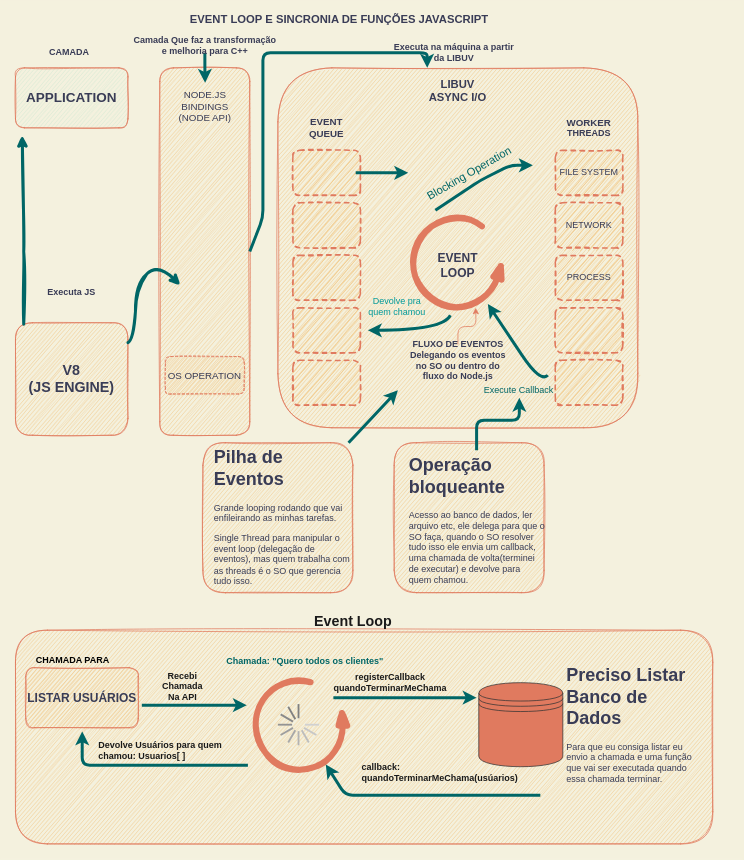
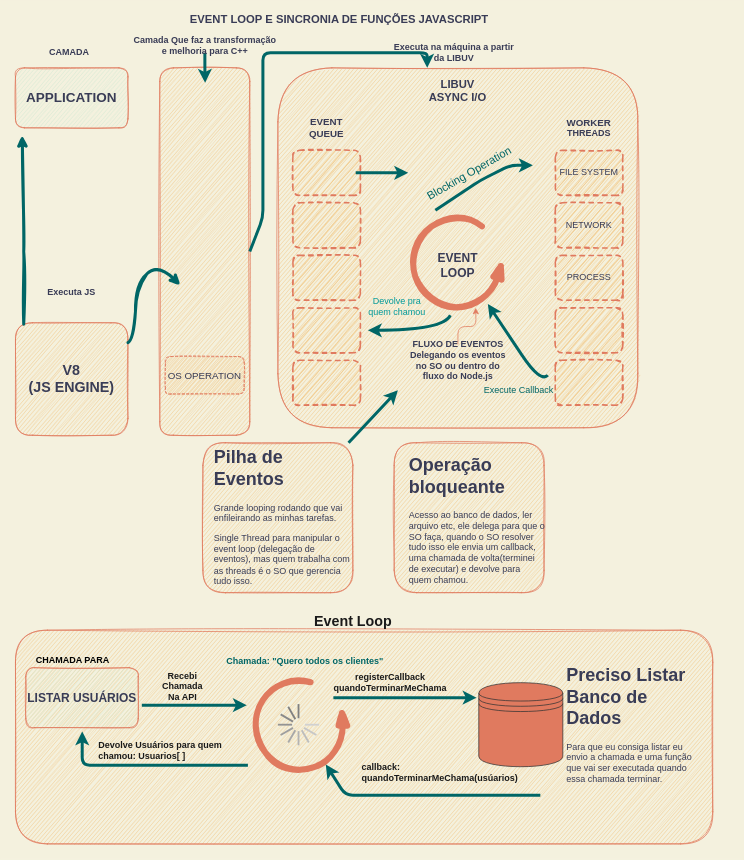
  <mxCell id="0" />
  <mxCell id="1" parent="0" />
  <mxCell id="2" value="" style="whiteSpace=wrap;html=1;aspect=fixed;rounded=1;fillColor=#F2CC8F;strokeColor=#E07A5F;fontColor=#393C56;sketch=1;" vertex="1" parent="1"><mxGeometry x="525.06" y="590.06" width="199.88" height="199.88" as="geometry" /></mxCell>
  <mxCell id="3" value="" style="whiteSpace=wrap;html=1;aspect=fixed;rounded=1;fillColor=#F2CC8F;strokeColor=#E07A5F;fontColor=#393C56;sketch=1;" vertex="1" parent="1"><mxGeometry x="270" y="590" width="200" height="200" as="geometry" /></mxCell>
  <mxCell id="4" value="" style="rounded=1;whiteSpace=wrap;html=1;sketch=1;fillColor=#F2CC8F;strokeColor=#E07A5F;fontColor=#393C56;" vertex="1" parent="1"><mxGeometry x="20" y="840" width="930" height="285" as="geometry" /></mxCell>
  <mxCell id="5" value="&lt;font style=&quot;font-size: 19px&quot;&gt;&lt;b&gt;&lt;font style=&quot;font-size: 19px&quot;&gt;V8&lt;/font&gt;&lt;br&gt;(JS ENGINE)&lt;/b&gt;&lt;/font&gt;" style="whiteSpace=wrap;html=1;aspect=fixed;rounded=1;fillColor=#F2CC8F;strokeColor=#E07A5F;fontColor=#393C56;sketch=1;" parent="1" vertex="1"><mxGeometry x="20" y="430" width="150" height="150" as="geometry" /></mxCell>
  <mxCell id="6" value="&lt;font style=&quot;font-size: 18px&quot;&gt;&lt;b&gt;APPLICATION&lt;/b&gt;&lt;/font&gt;" style="rounded=1;whiteSpace=wrap;html=1;sketch=1;fillColor=#d5e8d4;strokeColor=#E07A5F;fontColor=#393C56;" parent="1" vertex="1"><mxGeometry x="20" y="90" width="150" height="80" as="geometry" /></mxCell>
  <mxCell id="7" value="" style="rounded=1;whiteSpace=wrap;html=1;sketch=1;fillColor=#F2CC8F;strokeColor=#E07A5F;fontColor=#393C56;" parent="1" vertex="1"><mxGeometry x="212.5" y="90" width="120" height="490" as="geometry" /></mxCell>
- <mxCell id="8" value="&lt;font style=&quot;font-size: 13px&quot;&gt;&lt;span&gt;NODE.JS&lt;/span&gt;&lt;br&gt;&lt;span&gt;BINDINGS&lt;/span&gt;&lt;br&gt;&lt;span&gt;(NODE API)&lt;/span&gt;&lt;/font&gt;" style="text;html=1;strokeColor=none;fillColor=none;align=center;verticalAlign=middle;whiteSpace=wrap;rounded=0;sketch=1;fontColor=#393C56;" parent="1" vertex="1"><mxGeometry x="227.5" y="130" width="90" height="23.33" as="geometry" /></mxCell>
  <mxCell id="9" value="&lt;font style=&quot;font-size: 13px&quot;&gt;OS OPERATION&lt;/font&gt;" style="rounded=1;whiteSpace=wrap;html=1;strokeWidth=1;shadow=0;perimeterSpacing=0;dashed=1;sketch=1;fillColor=#F2CC8F;strokeColor=#E07A5F;fontColor=#393C56;" parent="1" vertex="1"><mxGeometry x="220" y="475" width="105" height="50" as="geometry" /></mxCell>
  <mxCell id="10" value="" style="endArrow=classic;html=1;strokeWidth=4;sketch=1;curved=1;fontColor=#393C56;labelBackgroundColor=#F4F1DE;strokeColor=#006666;" parent="1" source="5" edge="1"><mxGeometry width="50" height="50" relative="1" as="geometry"><mxPoint x="169" y="450" as="sourcePoint" /><mxPoint x="240" y="380" as="targetPoint" /><Array as="points"><mxPoint x="180" y="450" /><mxPoint x="180" y="380" /><mxPoint x="210" y="350" /></Array></mxGeometry></mxCell>
  <mxCell id="11" value="" style="endArrow=classic;html=1;strokeWidth=4;sketch=1;curved=1;fontColor=#393C56;labelBackgroundColor=#F4F1DE;strokeColor=#006666;" parent="1" edge="1"><mxGeometry width="50" height="50" relative="1" as="geometry"><mxPoint x="31" y="432" as="sourcePoint" /><mxPoint x="29" y="180" as="targetPoint" /><Array as="points"><mxPoint x="31" y="370" /><mxPoint x="31" y="300" /></Array></mxGeometry></mxCell>
  <mxCell id="12" value="" style="whiteSpace=wrap;html=1;aspect=fixed;rounded=1;shadow=0;strokeWidth=1;fillColor=#F2CC8F;sketch=1;strokeColor=#E07A5F;fontColor=#393C56;" parent="1" vertex="1"><mxGeometry x="370" y="90" width="480" height="480" as="geometry" /></mxCell>
  <mxCell id="13" value="&lt;font style=&quot;font-size: 13px&quot;&gt;&lt;b&gt;EVENT&lt;br&gt;QUEUE&lt;/b&gt;&lt;/font&gt;" style="text;html=1;strokeColor=none;fillColor=none;align=center;verticalAlign=middle;whiteSpace=wrap;rounded=0;shadow=0;strokeWidth=3;sketch=1;fontColor=#393C56;" parent="1" vertex="1"><mxGeometry x="415" y="160" width="40" height="20" as="geometry" /></mxCell>
  <mxCell id="14" value="" style="rounded=1;whiteSpace=wrap;html=1;shadow=0;strokeWidth=2;fillColor=#F2CC8F;sketch=1;strokeColor=#E07A5F;fontColor=#393C56;dashed=1;" parent="1" vertex="1"><mxGeometry x="390" y="270" width="90" height="60" as="geometry" /></mxCell>
  <mxCell id="15" value="" style="rounded=1;whiteSpace=wrap;html=1;shadow=0;strokeWidth=2;fillColor=#F2CC8F;sketch=1;strokeColor=#E07A5F;fontColor=#393C56;dashed=1;" parent="1" vertex="1"><mxGeometry x="390" y="340" width="90" height="60" as="geometry" /></mxCell>
  <mxCell id="16" value="" style="rounded=1;whiteSpace=wrap;html=1;shadow=0;strokeWidth=2;fillColor=#F2CC8F;sketch=1;strokeColor=#E07A5F;fontColor=#393C56;dashed=1;" parent="1" vertex="1"><mxGeometry x="390" y="410" width="90" height="60" as="geometry" /></mxCell>
  <mxCell id="17" value="" style="rounded=1;whiteSpace=wrap;html=1;shadow=0;strokeWidth=2;fillColor=#F2CC8F;sketch=1;strokeColor=#E07A5F;fontColor=#393C56;dashed=1;" parent="1" vertex="1"><mxGeometry x="390" y="480" width="90" height="60" as="geometry" /></mxCell>
  <mxCell id="18" value="" style="rounded=1;whiteSpace=wrap;html=1;shadow=0;strokeWidth=2;fillColor=#F2CC8F;sketch=1;strokeColor=#E07A5F;fontColor=#393C56;dashed=1;" parent="1" vertex="1"><mxGeometry x="390" y="200" width="90" height="60" as="geometry" /></mxCell>
  <mxCell id="19" value="&lt;b&gt;&lt;span style=&quot;font-size: 13px&quot;&gt;WORKER&lt;br&gt;&lt;/span&gt;THREADS&lt;/b&gt;" style="text;html=1;strokeColor=none;fillColor=none;align=center;verticalAlign=middle;whiteSpace=wrap;rounded=0;shadow=0;strokeWidth=3;sketch=1;fontColor=#393C56;" parent="1" vertex="1"><mxGeometry x="765" y="160" width="40" height="20" as="geometry" /></mxCell>
  <mxCell id="20" value="NETWORK" style="rounded=1;whiteSpace=wrap;html=1;shadow=0;strokeWidth=2;fillColor=#F2CC8F;sketch=1;strokeColor=#E07A5F;fontColor=#393C56;dashed=1;" parent="1" vertex="1"><mxGeometry x="740" y="270" width="90" height="60" as="geometry" /></mxCell>
  <mxCell id="21" value="PROCESS" style="rounded=1;whiteSpace=wrap;html=1;shadow=0;strokeWidth=2;fillColor=#F2CC8F;sketch=1;strokeColor=#E07A5F;fontColor=#393C56;dashed=1;" parent="1" vertex="1"><mxGeometry x="740" y="340" width="90" height="60" as="geometry" /></mxCell>
  <mxCell id="22" value="" style="rounded=1;whiteSpace=wrap;html=1;shadow=0;strokeWidth=2;fillColor=#F2CC8F;sketch=1;strokeColor=#E07A5F;fontColor=#393C56;dashed=1;" parent="1" vertex="1"><mxGeometry x="740" y="410" width="90" height="60" as="geometry" /></mxCell>
  <mxCell id="23" value="" style="rounded=1;whiteSpace=wrap;html=1;shadow=0;strokeWidth=2;fillColor=#F2CC8F;sketch=1;strokeColor=#E07A5F;fontColor=#393C56;dashed=1;" parent="1" vertex="1"><mxGeometry x="740" y="480" width="90" height="60" as="geometry" /></mxCell>
  <mxCell id="24" value="FILE SYSTEM" style="rounded=1;whiteSpace=wrap;html=1;shadow=0;strokeWidth=2;fillColor=#F2CC8F;sketch=1;strokeColor=#E07A5F;fontColor=#393C56;dashed=1;" parent="1" vertex="1"><mxGeometry x="740" y="200" width="90" height="60" as="geometry" /></mxCell>
  <mxCell id="25" value="" style="verticalLabelPosition=bottom;html=1;verticalAlign=top;strokeWidth=8;shape=mxgraph.lean_mapping.physical_pull;pointerEvents=1;rounded=1;shadow=0;fillColor=#F2CC8F;rotation=5;sketch=1;fontColor=#393C56;strokeColor=#E07A5F;" parent="1" vertex="1"><mxGeometry x="550" y="290" width="120" height="120" as="geometry" /></mxCell>
  <mxCell id="26" value="&lt;b style=&quot;font-size: 16px&quot;&gt;EVENT&lt;br&gt;LOOP&lt;/b&gt;" style="text;html=1;strokeColor=none;fillColor=none;align=center;verticalAlign=middle;whiteSpace=wrap;rounded=0;shadow=0;sketch=1;fontColor=#393C56;" parent="1" vertex="1"><mxGeometry x="565" y="330" width="90" height="45" as="geometry" /></mxCell>
  <mxCell id="27" value="&lt;b&gt;&lt;font style=&quot;font-size: 15px&quot;&gt;LIBUV&lt;br&gt;ASYNC I/O&lt;/font&gt;&lt;/b&gt;" style="text;html=1;strokeColor=none;fillColor=none;align=center;verticalAlign=middle;whiteSpace=wrap;rounded=0;shadow=0;sketch=1;fontColor=#393C56;" parent="1" vertex="1"><mxGeometry x="565" y="110" width="90" height="20" as="geometry" /></mxCell>
  <mxCell id="28" value="&lt;b&gt;&lt;font style=&quot;font-size: 15px&quot;&gt;EVENT LOOP E SINCRONIA DE FUNÇÕES JAVASCRIPT&lt;/font&gt;&lt;/b&gt;" style="text;html=1;strokeColor=none;fillColor=none;align=center;verticalAlign=middle;whiteSpace=wrap;rounded=0;sketch=0;fontColor=#393C56;" parent="1" vertex="1"><mxGeometry x="212.5" y="20" width="477.5" height="9" as="geometry" /></mxCell>
  <mxCell id="29" value="" style="endArrow=classic;html=1;fontColor=#393C56;fillColor=#F2CC8F;strokeWidth=4;strokeColor=#006666;" parent="1" edge="1"><mxGeometry width="50" height="50" relative="1" as="geometry"><mxPoint x="580" y="280" as="sourcePoint" /><mxPoint x="710" y="220" as="targetPoint" /><Array as="points"><mxPoint x="640" y="240" /><mxPoint x="680" y="220" /></Array></mxGeometry></mxCell>
  <mxCell id="30" value="&lt;font style=&quot;font-size: 15px&quot; color=&quot;#006666&quot;&gt;Blocking Operation&lt;/font&gt;" style="text;html=1;strokeColor=none;fillColor=none;align=center;verticalAlign=middle;whiteSpace=wrap;rounded=0;sketch=0;fontColor=#393C56;rotation=-30;" parent="1" vertex="1"><mxGeometry x="560" y="220" width="130" height="20" as="geometry" /></mxCell>
  <mxCell id="31" value="&lt;b&gt;CAMADA&lt;/b&gt;" style="text;html=1;strokeColor=none;fillColor=none;align=center;verticalAlign=middle;whiteSpace=wrap;rounded=0;sketch=0;fontColor=#393C56;" parent="1" vertex="1"><mxGeometry x="72" y="60" width="40" height="20" as="geometry" /></mxCell>
  <mxCell id="32" value="&lt;b&gt;Executa JS&lt;/b&gt;" style="text;html=1;strokeColor=none;fillColor=none;align=center;verticalAlign=middle;whiteSpace=wrap;rounded=0;sketch=0;fontColor=#393C56;" parent="1" vertex="1"><mxGeometry x="61.25" y="380" width="67.5" height="20" as="geometry" /></mxCell>
  <mxCell id="33" value="" style="edgeStyle=orthogonalEdgeStyle;curved=0;rounded=1;sketch=0;orthogonalLoop=1;jettySize=auto;html=1;fontColor=#393C56;strokeWidth=4;fillColor=#F2CC8F;strokeColor=#006666;" parent="1" source="34" edge="1"><mxGeometry relative="1" as="geometry"><mxPoint x="273" y="110" as="targetPoint" /></mxGeometry></mxCell>
  <mxCell id="34" value="&lt;b&gt;Camada Que faz a transformação e melhoria para C++&lt;/b&gt;" style="text;html=1;strokeColor=none;fillColor=none;align=center;verticalAlign=middle;whiteSpace=wrap;rounded=0;sketch=0;fontColor=#393C56;" parent="1" vertex="1"><mxGeometry x="173.75" y="50" width="197.5" height="20" as="geometry" /></mxCell>
  <mxCell id="35" value="&lt;h1&gt;&lt;br&gt;&lt;/h1&gt;" style="text;html=1;strokeColor=none;fillColor=none;spacing=5;spacingTop=-20;whiteSpace=wrap;overflow=hidden;rounded=0;sketch=0;fontColor=#393C56;" parent="1" vertex="1"><mxGeometry x="390" y="190" width="190" height="120" as="geometry" /></mxCell>
  <mxCell id="36" value="" style="endArrow=classic;html=1;fontColor=#393C56;strokeWidth=4;fillColor=#F2CC8F;entryX=0.415;entryY=0;entryDx=0;entryDy=0;entryPerimeter=0;exitX=1;exitY=0.5;exitDx=0;exitDy=0;strokeColor=#006666;" parent="1" source="7" target="12" edge="1"><mxGeometry width="50" height="50" relative="1" as="geometry"><mxPoint x="460" y="310" as="sourcePoint" /><mxPoint x="570" y="80" as="targetPoint" /><Array as="points"><mxPoint x="350" y="290" /><mxPoint x="350" y="240" /><mxPoint x="350" y="150" /><mxPoint x="350" y="110" /><mxPoint x="350" y="70" /><mxPoint x="400" y="70" /><mxPoint x="569" y="70" /></Array></mxGeometry></mxCell>
  <mxCell id="37" value="&lt;b&gt;Executa na máquina a partir da LIBUV&lt;/b&gt;" style="text;html=1;strokeColor=none;fillColor=none;align=center;verticalAlign=middle;whiteSpace=wrap;rounded=0;sketch=0;fontColor=#393C56;" parent="1" vertex="1"><mxGeometry x="520" y="60" width="170" height="20" as="geometry" /></mxCell>
  <mxCell id="38" value="" style="edgeStyle=orthogonalEdgeStyle;curved=0;rounded=1;sketch=0;orthogonalLoop=1;jettySize=auto;html=1;fontColor=#393C56;strokeColor=#E07A5F;strokeWidth=1;fillColor=#F2CC8F;" parent="1" source="39" edge="1"><mxGeometry relative="1" as="geometry"><mxPoint x="633.75" y="410" as="targetPoint" /></mxGeometry></mxCell>
  <mxCell id="39" value="&lt;b&gt;FLUXO DE EVENTOS&lt;br&gt;Delegando os eventos no SO ou dentro do fluxo do Node.js&lt;br&gt;&lt;/b&gt;" style="text;html=1;strokeColor=none;fillColor=none;align=center;verticalAlign=middle;whiteSpace=wrap;rounded=0;sketch=0;fontColor=#393C56;" parent="1" vertex="1"><mxGeometry x="543.75" y="459" width="132.5" height="42.5" as="geometry" /></mxCell>
- <mxCell id="40" value="" style="edgeStyle=orthogonalEdgeStyle;curved=0;rounded=1;sketch=0;orthogonalLoop=1;jettySize=auto;html=1;fontColor=#393C56;strokeColor=#006666;strokeWidth=4;fillColor=#F2CC8F;" parent="1" source="41" target="43" edge="1"><mxGeometry relative="1" as="geometry"><Array as="points"><mxPoint x="635" y="560" /><mxPoint x="692" y="560" /></Array></mxGeometry></mxCell>
  <mxCell id="41" value="&lt;h1&gt;Operação bloqueante&lt;/h1&gt;&lt;p&gt;Acesso ao banco de dados, ler arquivo etc, ele delega para que o SO faça, quando o SO resolver tudo isso ele envia um callback, uma chamada de volta(terminei de executar) e devolve para quem chamou.&lt;/p&gt;" style="text;html=1;strokeColor=none;fillColor=none;spacing=5;spacingTop=-20;whiteSpace=wrap;overflow=hidden;rounded=0;sketch=0;fontColor=#393C56;" parent="1" vertex="1"><mxGeometry x="540" y="600" width="190" height="180" as="geometry" /></mxCell>
  <mxCell id="42" value="" style="curved=1;endArrow=classic;html=1;fontColor=#393C56;strokeWidth=4;fillColor=#647687;strokeColor=#006666;" parent="1" edge="1"><mxGeometry width="50" height="50" relative="1" as="geometry"><mxPoint x="730" y="500" as="sourcePoint" /><mxPoint x="650" y="405" as="targetPoint" /><Array as="points"><mxPoint x="720" y="510" /><mxPoint x="670" y="435" /></Array></mxGeometry></mxCell>
  <mxCell id="43" value="&lt;font color=&quot;#006666&quot;&gt;Execute Callback&lt;/font&gt;" style="text;html=1;strokeColor=none;fillColor=none;align=center;verticalAlign=middle;whiteSpace=wrap;rounded=0;sketch=0;fontColor=#393C56;" parent="1" vertex="1"><mxGeometry x="643" y="510" width="97" height="20" as="geometry" /></mxCell>
  <mxCell id="44" value="" style="curved=1;endArrow=classic;html=1;fontColor=#393C56;strokeWidth=4;fillColor=#647687;strokeColor=#006666;" parent="1" edge="1"><mxGeometry width="50" height="50" relative="1" as="geometry"><mxPoint x="600" y="420" as="sourcePoint" /><mxPoint x="490" y="440" as="targetPoint" /><Array as="points"><mxPoint x="590" y="440" /></Array></mxGeometry></mxCell>
  <mxCell id="45" value="&lt;font color=&quot;#009999&quot;&gt;Devolve pra quem chamou&lt;/font&gt;" style="text;html=1;strokeColor=none;fillColor=none;align=center;verticalAlign=middle;whiteSpace=wrap;rounded=0;sketch=0;fontColor=#393C56;" parent="1" vertex="1"><mxGeometry x="480" y="400" width="97.5" height="16.6" as="geometry" /></mxCell>
  <mxCell id="46" value="&lt;h1&gt;Pilha de Eventos&lt;/h1&gt;&lt;p&gt;Grande looping rodando que vai enfileirando as minhas tarefas.&lt;/p&gt;&lt;p&gt;Single Thread para manipular o event loop (delegação de eventos), mas quem trabalha com as threads é o SO que gerencia tudo isso.&lt;/p&gt;" style="text;html=1;strokeColor=none;fillColor=none;spacing=5;spacingTop=-20;whiteSpace=wrap;overflow=hidden;rounded=0;sketch=0;fontColor=#393C56;" parent="1" vertex="1"><mxGeometry x="280" y="590" width="190" height="190" as="geometry" /></mxCell>
  <mxCell id="47" value="" style="endArrow=classic;html=1;fontColor=#393C56;strokeColor=#006666;strokeWidth=4;fillColor=#F2CC8F;" parent="1" edge="1"><mxGeometry width="50" height="50" relative="1" as="geometry"><mxPoint x="473.75" y="230" as="sourcePoint" /><mxPoint x="543.75" y="230" as="targetPoint" /><Array as="points"><mxPoint x="510" y="230" /></Array></mxGeometry></mxCell>
  <mxCell id="48" value="&lt;font style=&quot;font-size: 19px&quot;&gt;&lt;b&gt;&lt;font color=&quot;#1a1a1a&quot;&gt;Event Loop&lt;br&gt;&lt;/font&gt;&lt;/b&gt;&lt;br&gt;&lt;/font&gt;" style="text;html=1;strokeColor=none;fillColor=none;align=center;verticalAlign=middle;whiteSpace=wrap;rounded=0;" parent="1" vertex="1"><mxGeometry x="411" y="830" width="118.5" height="20" as="geometry" /></mxCell>
- <mxCell id="49" value="&lt;font size=&quot;1&quot;&gt;&lt;b style=&quot;font-size: 16px&quot;&gt;LISTAR USUÁRIOS&lt;/b&gt;&lt;/font&gt;" style="rounded=1;whiteSpace=wrap;html=1;sketch=1;fillColor=#F2CC8F;strokeColor=#E07A5F;fontColor=#393C56;" parent="1" vertex="1"><mxGeometry x="33.75" y="890" width="150" height="80" as="geometry" /></mxCell>
+ <mxCell id="49" value="&lt;font size=&quot;1&quot;&gt;&lt;b style=&quot;font-size: 16px&quot;&gt;LISTAR USUÁRIOS&lt;/b&gt;&lt;/font&gt;" style="rounded=1;whiteSpace=wrap;html=1;sketch=1;fillColor=#d5e8d4;strokeColor=#E07A5F;fontColor=#393C56;" parent="1" vertex="1"><mxGeometry x="33.75" y="890" width="150" height="80" as="geometry" /></mxCell>
  <mxCell id="50" value="&lt;font color=&quot;#000000&quot;&gt;&lt;b&gt;CHAMADA PARA&lt;/b&gt;&lt;/font&gt;" style="text;html=1;strokeColor=none;fillColor=none;align=center;verticalAlign=middle;whiteSpace=wrap;rounded=0;" parent="1" vertex="1"><mxGeometry x="33" y="870" width="127.31" height="20" as="geometry" /></mxCell>
  <mxCell id="51" value="&lt;b&gt;&lt;font color=&quot;#1a1a1a&quot;&gt;Recebi Chamada Na API&lt;/font&gt;&lt;/b&gt;" style="text;html=1;align=center;verticalAlign=middle;whiteSpace=wrap;rounded=0;" parent="1" vertex="1"><mxGeometry x="212.5" y="900" width="60" height="30" as="geometry" /></mxCell>
  <mxCell id="52" value="" style="shape=datastore;whiteSpace=wrap;html=1;fontColor=#000000;fillColor=#E07A5F;strokeColor=#333333;" vertex="1" parent="1"><mxGeometry x="637.93" y="910" width="112.07" height="112.07" as="geometry" /></mxCell>
  <mxCell id="53" value="" style="verticalLabelPosition=bottom;html=1;verticalAlign=top;strokeWidth=8;shape=mxgraph.lean_mapping.physical_pull;pointerEvents=1;rounded=1;shadow=0;fillColor=#F2CC8F;rotation=-15;sketch=1;fontColor=#393C56;strokeColor=#E07A5F;" vertex="1" parent="1"><mxGeometry x="340" y="906.04" width="120" height="120" as="geometry" /></mxCell>
  <mxCell id="54" value="" style="verticalLabelPosition=bottom;shadow=0;dashed=0;align=center;html=1;verticalAlign=top;strokeWidth=1;shape=mxgraph.mockup.misc.loading_circle_2;pointerEvents=1;fillColor=#E07A5F;" vertex="1" parent="1"><mxGeometry x="370" y="938.54" width="55" height="55" as="geometry" /></mxCell>
  <mxCell id="55" value="" style="endArrow=classic;html=1;strokeColor=#006666;strokeWidth=4;" edge="1" parent="1"><mxGeometry width="50" height="50" relative="1" as="geometry"><mxPoint x="444" y="930" as="sourcePoint" /><mxPoint x="635" y="930" as="targetPoint" /><Array as="points" /></mxGeometry></mxCell>
  <mxCell id="56" value="" style="endArrow=classic;html=1;strokeColor=#006666;strokeWidth=4;" edge="1" parent="1"><mxGeometry width="50" height="50" relative="1" as="geometry"><mxPoint x="188.5" y="940" as="sourcePoint" /><mxPoint x="328.5" y="940" as="targetPoint" /><Array as="points" /></mxGeometry></mxCell>
  <mxCell id="57" value="&lt;b&gt;&lt;font color=&quot;#1a1a1a&quot;&gt;registerCallback&lt;br&gt;quandoTerminarMeChama&lt;/font&gt;&lt;/b&gt;" style="text;html=1;strokeColor=none;fillColor=none;align=center;verticalAlign=middle;whiteSpace=wrap;rounded=0;" vertex="1" parent="1"><mxGeometry x="500" y="900" width="40" height="20" as="geometry" /></mxCell>
  <mxCell id="58" value="&lt;h1&gt;Preciso Listar Banco de Dados&lt;/h1&gt;&lt;div&gt;Para que eu consiga listar eu envio a chamada e uma função que vai ser executada quando essa chamada terminar.&lt;/div&gt;" style="text;html=1;strokeColor=none;fillColor=none;spacing=5;spacingTop=-20;whiteSpace=wrap;overflow=hidden;rounded=0;sketch=0;fontColor=#393C56;" vertex="1" parent="1"><mxGeometry x="750" y="880" width="190" height="180" as="geometry" /></mxCell>
  <mxCell id="59" value="&lt;b&gt;&lt;font color=&quot;#006666&quot;&gt;Chamada: &quot;Quero todos os clientes&quot;&amp;nbsp;&lt;/font&gt;&lt;/b&gt;" style="text;html=1;strokeColor=none;fillColor=none;align=center;verticalAlign=middle;whiteSpace=wrap;rounded=0;" vertex="1" parent="1"><mxGeometry x="296.37" y="870" width="223.75" height="24.35" as="geometry" /></mxCell>
  <mxCell id="60" value="" style="endArrow=classic;html=1;strokeColor=#006666;strokeWidth=4;" edge="1" parent="1" target="53"><mxGeometry width="50" height="50" relative="1" as="geometry"><mxPoint x="720" y="1060" as="sourcePoint" /><mxPoint x="447.93" y="1050" as="targetPoint" /><Array as="points"><mxPoint x="560" y="1060" /><mxPoint x="460" y="1060" /></Array></mxGeometry></mxCell>
  <mxCell id="61" value="&lt;font color=&quot;#1a1a1a&quot;&gt;&lt;b&gt;callback:&lt;br&gt;quandoTerminarMeChama(usúarios)&lt;/b&gt;&lt;/font&gt;" style="text;html=1;strokeColor=none;fillColor=none;align=left;verticalAlign=middle;whiteSpace=wrap;rounded=0;" vertex="1" parent="1"><mxGeometry x="480" y="1020" width="40" height="20" as="geometry" /></mxCell>
  <mxCell id="62" value="" style="endArrow=classic;html=1;strokeColor=#006666;strokeWidth=4;" edge="1" parent="1"><mxGeometry width="50" height="50" relative="1" as="geometry"><mxPoint x="330" y="1020" as="sourcePoint" /><mxPoint x="109" y="975" as="targetPoint" /><Array as="points"><mxPoint x="109" y="1020" /><mxPoint x="109" y="1000" /></Array></mxGeometry></mxCell>
  <mxCell id="63" value="&lt;font color=&quot;#1a1a1a&quot;&gt;&lt;b&gt;Devolve Usuários para quem chamou: Usuarios[ ]&lt;/b&gt;&lt;/font&gt;" style="text;html=1;strokeColor=none;fillColor=none;align=left;verticalAlign=middle;whiteSpace=wrap;rounded=0;" vertex="1" parent="1"><mxGeometry x="128.75" y="960" width="179.69" height="80" as="geometry" /></mxCell>
  <mxCell id="64" value="&lt;h1&gt;&lt;br&gt;&lt;/h1&gt;&lt;div&gt;&lt;br&gt;&lt;/div&gt;" style="text;html=1;strokeColor=none;fillColor=none;spacing=5;spacingTop=-20;whiteSpace=wrap;overflow=hidden;rounded=0;sketch=0;fontColor=#393C56;" vertex="1" parent="1"><mxGeometry x="780" y="550" width="190" height="190" as="geometry" /></mxCell>
  <mxCell id="65" value="" style="endArrow=classic;html=1;strokeColor=#006666;strokeWidth=4;" edge="1" parent="1" source="46"><mxGeometry width="50" height="50" relative="1" as="geometry"><mxPoint x="450" y="500" as="sourcePoint" /><mxPoint x="530" y="520" as="targetPoint" /><Array as="points"><mxPoint x="530" y="520" /></Array></mxGeometry></mxCell>
